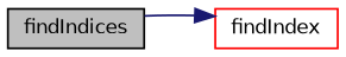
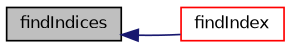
  digraph {
    rankdir=LR
    node [fontname=Helvetica fontsize=10 shape=record]
    n1 [color=black fillcolor=grey75 fontcolor=black height=0.2 label=findIndices style=filled width=0.4]
    n2 [color=red height=0.2 label=findIndex width=0.4]
-   n2 -> n1 [color=midnightblue dir=back fontname=Helvetica fontsize=10 labelfontname=Helvetica labelfontsize=10 style=solid]
+   n1 -> n2 [color=midnightblue dir=back fontname=Helvetica fontsize=10 labelfontname=Helvetica labelfontsize=10 style=solid]
  }
